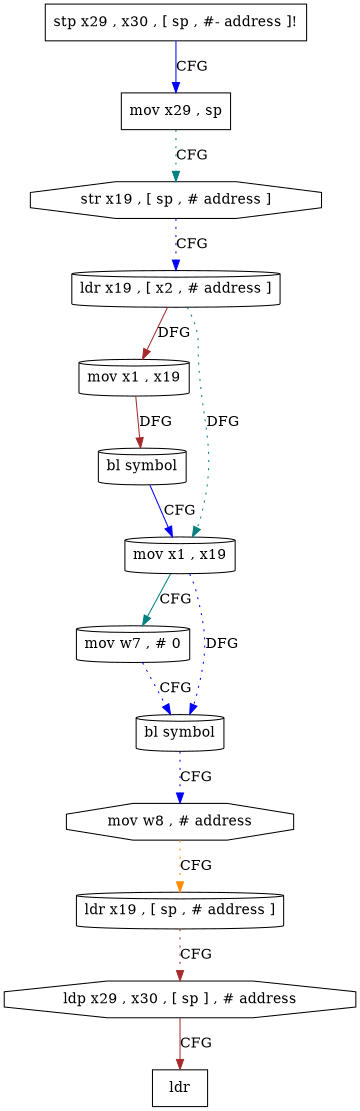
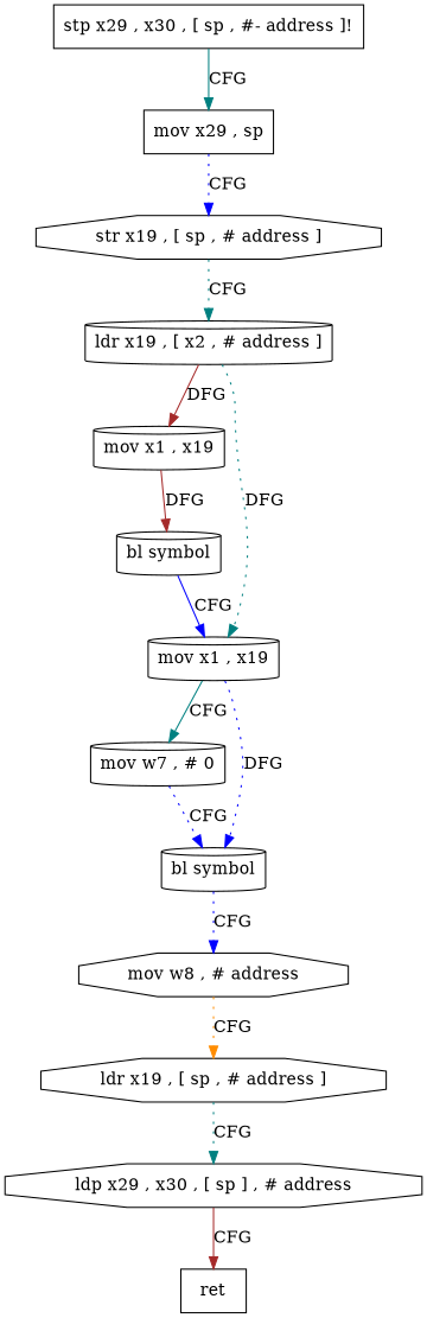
  digraph {
    node [shape=cylinder]
    edge [color=blue style=dotted]
    n1 [label="stp x29 , x30 , [ sp , #- address ]!" shape=box]
    n2 [label="mov x29 , sp" shape=box]
    n3 [label="str x19 , [ sp , # address ]" shape=octagon]
    n4 [label="ldr x19 , [ x2 , # address ]"]
    n5 [label="mov x1 , x19"]
    n6 [label="mov x1 , x19"]
    n7 [label="bl symbol"]
    n8 [label="mov w7 , # 0"]
    n9 [label="bl symbol"]
    n10 [label="mov w8 , # address" shape=octagon]
-   n11 [label="ldr x19 , [ sp , # address ]"]
+   n11 [label="ldr x19 , [ sp , # address ]" shape=octagon]
    n12 [label="ldp x29 , x30 , [ sp ] , # address" shape=octagon]
-   n13 [label=ldr shape=box]
-   n1 -> n2 [label=CFG style=solid]
-   n2 -> n3 [color=teal label=CFG]
-   n3 -> n4 [label=CFG]
+   n13 [label=ret shape=box]
+   n1 -> n2 [color=teal label=CFG style=solid]
+   n2 -> n3 [label=CFG]
+   n3 -> n4 [color=teal label=CFG]
    n4 -> n5 [color=brown label=DFG style=solid]
    n4 -> n6 [color=teal label=DFG]
    n5 -> n7 [color=brown label=DFG style=solid]
    n6 -> n8 [color=teal label=CFG style=solid]
    n6 -> n9 [label=DFG]
    n7 -> n6 [label=CFG style=solid]
    n8 -> n9 [label=CFG]
    n9 -> n10 [label=CFG]
    n10 -> n11 [color=darkorange label=CFG]
-   n11 -> n12 [color=brown label=CFG]
+   n11 -> n12 [color=teal label=CFG]
    n12 -> n13 [color=brown label=CFG style=solid]
  }
